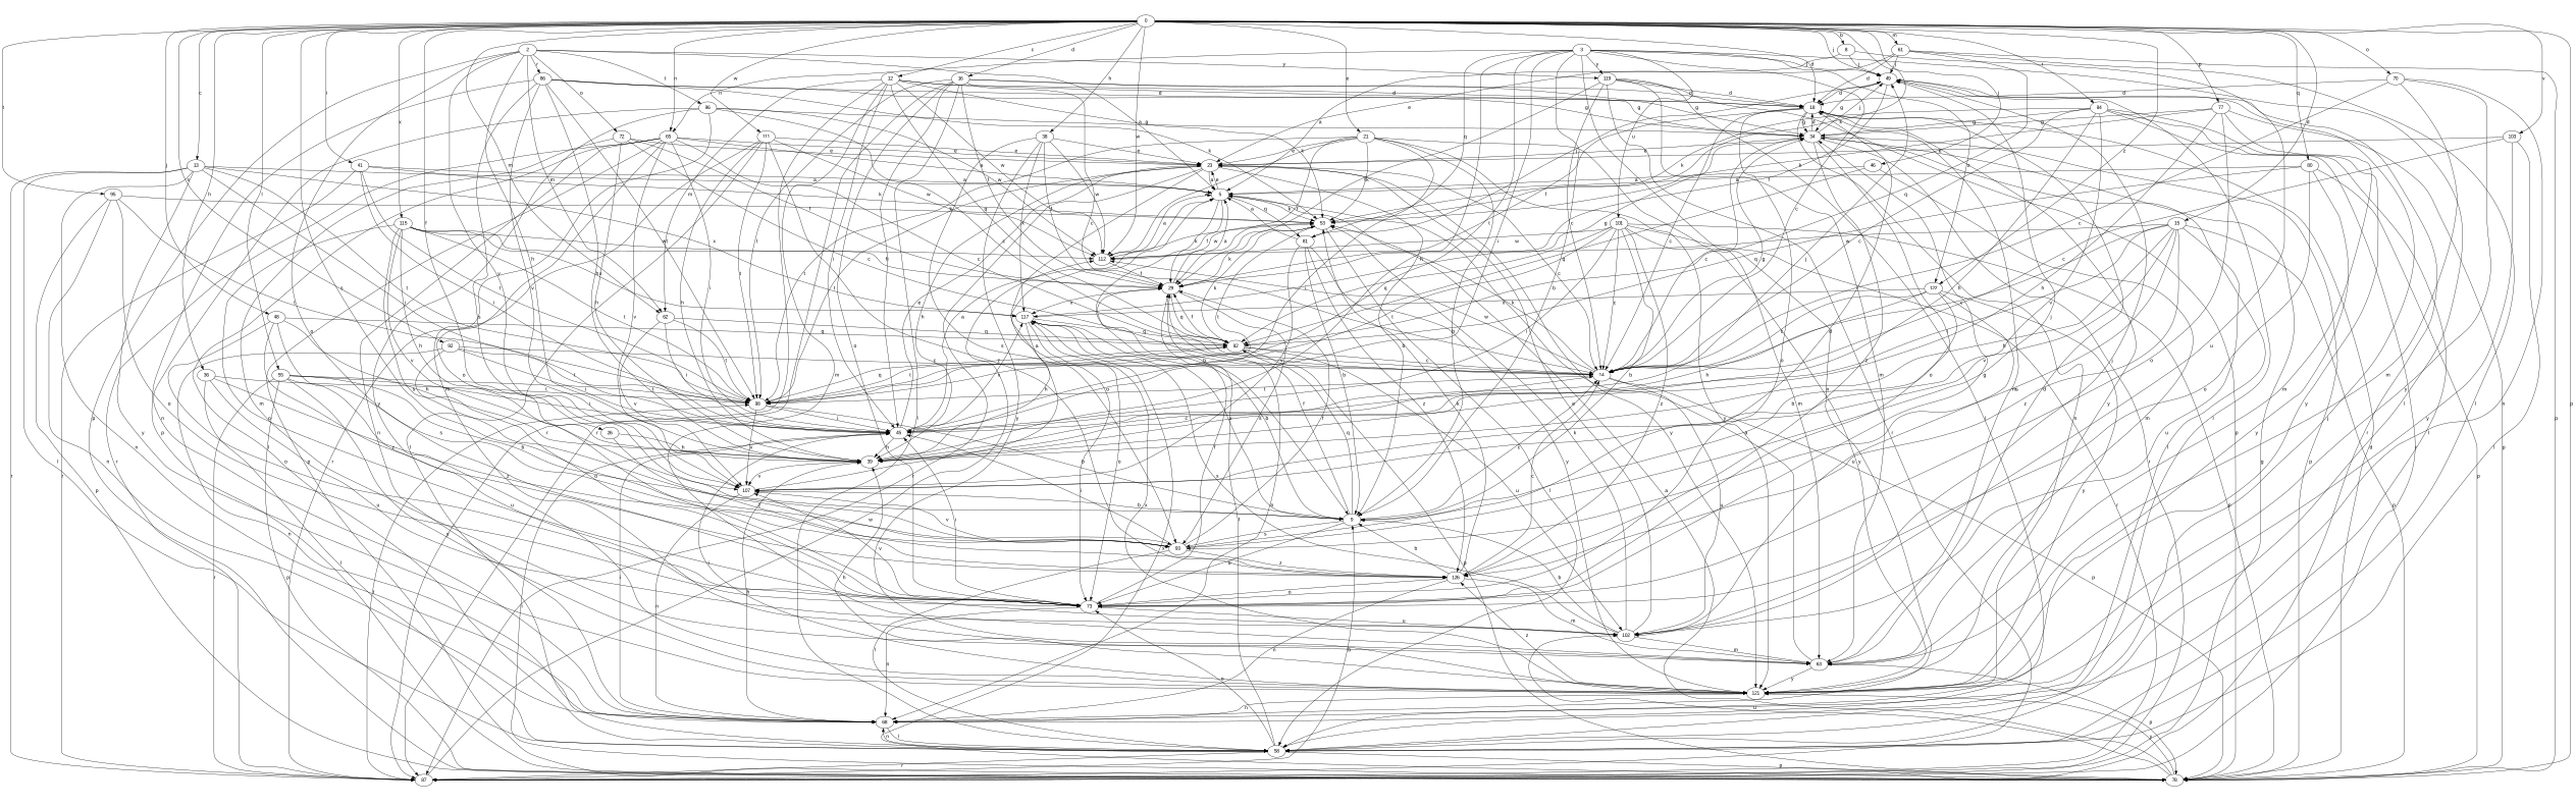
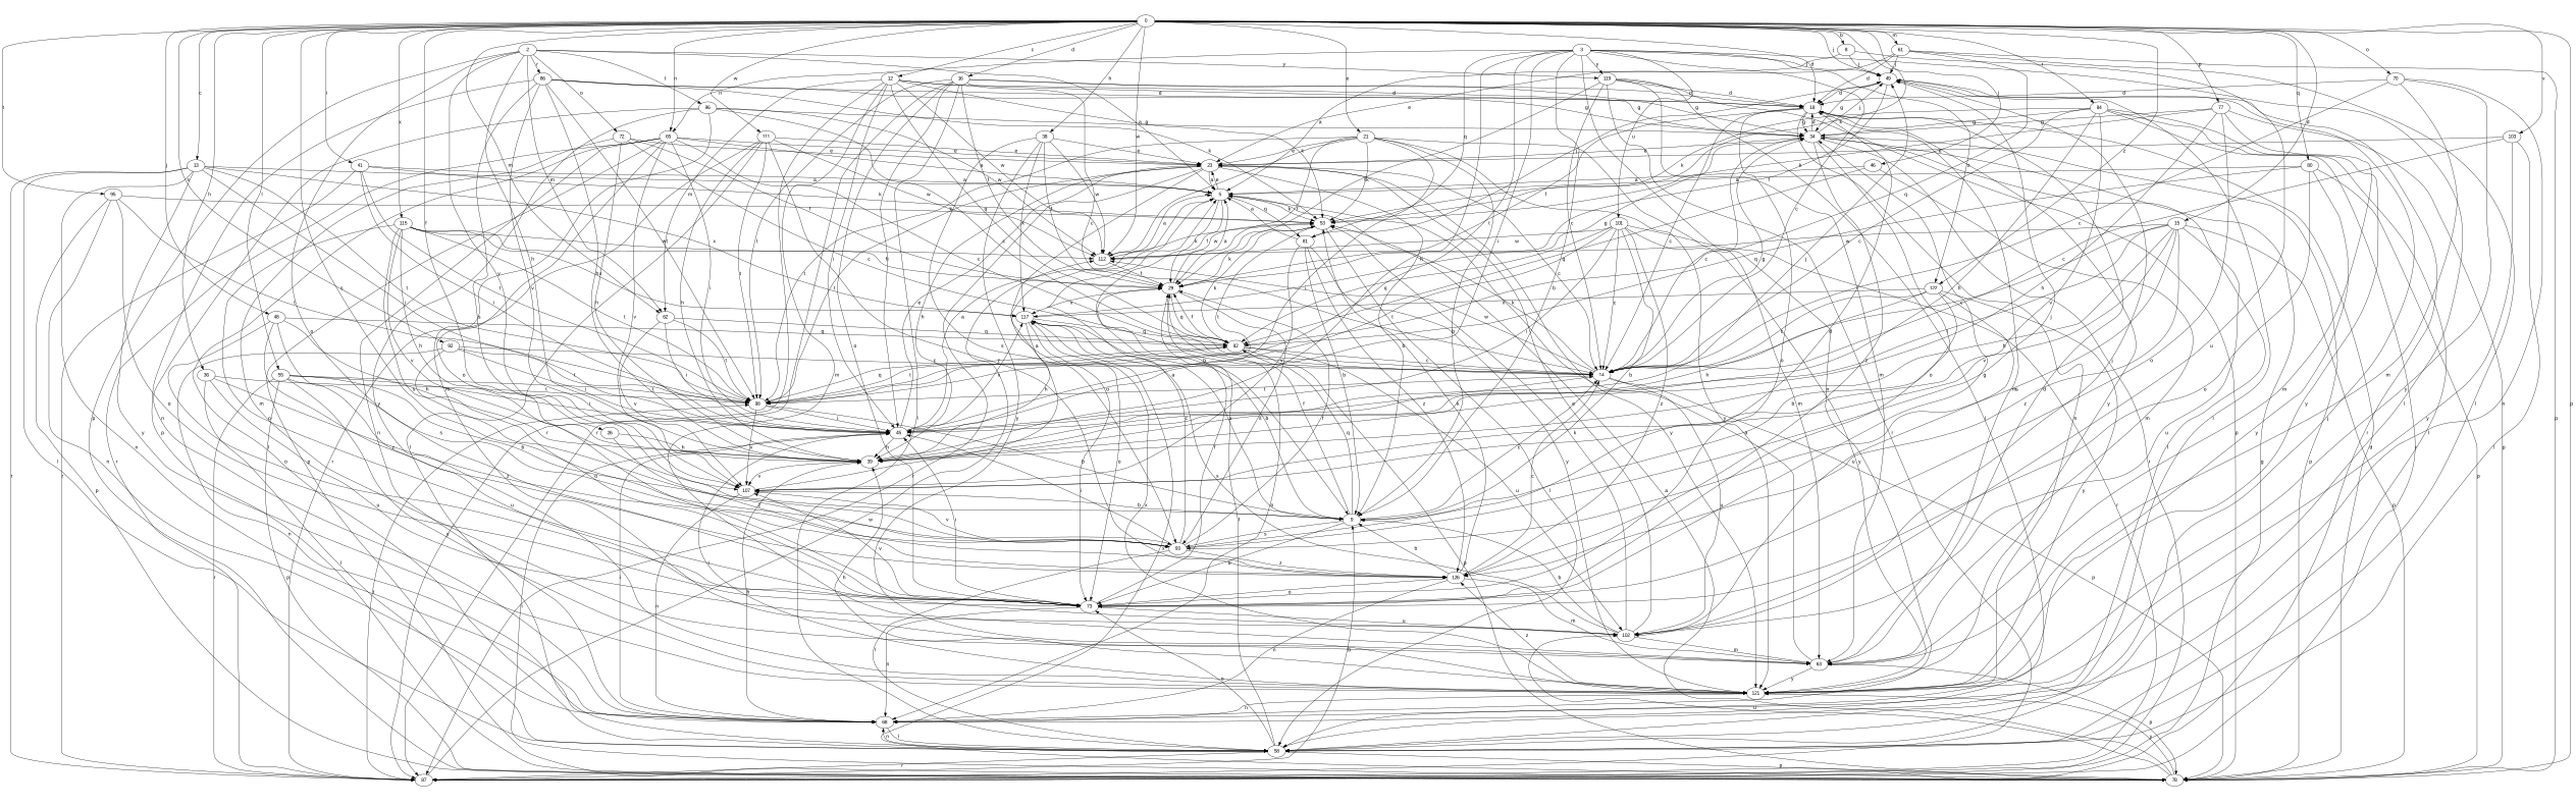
  strict digraph {
    fontname="Liberation Sans"
    node [fontname="Liberation Sans"]
    edge [fontname="Liberation Sans"]
    0
    8
    12
    13
    15
    16
    18
    21
    n9 [label=26]
    36
    38
    41
    46
    48
    49
    53
    55
    61
    62
    65
    70
    77
    78
    80
    84
    92
    93
    95
    103
    111
    112
    115
    122
    5
    102
    45
    82
    34
    63
    87
    58
    68
    98
    117
    121
    39
    107
    14
    126
    73
    29
    9
    23
    2
    72
    86
    96
    119
    81
    3
    101
    0 -> 8 [label=b]
    0 -> 12 [label=c]
    0 -> 13 [label=c]
    0 -> 15 [label=d]
    0 -> 16 [label=d]
    0 -> 18 [label=d]
    0 -> 21 [label=e]
    0 -> n9 [label=f]
    0 -> 36 [label=h]
    0 -> 38 [label=h]
    0 -> 41 [label=i]
    0 -> 46 [label=j]
    0 -> 48 [label=j]
    0 -> 49 [label=j]
    0 -> 53 [label=k]
    0 -> 55 [label=l]
    0 -> 61 [label=m]
    0 -> 62 [label=m]
    0 -> 65 [label=n]
    0 -> 70 [label=o]
    0 -> 77 [label=p]
    0 -> 78 [label=p]
    0 -> 80 [label=q]
    0 -> 84 [label=r]
    0 -> 92 [label=s]
    0 -> 93 [label=s]
    0 -> 95 [label=t]
    0 -> 103 [label=v]
    0 -> 111 [label=w]
    0 -> 112 [label=w]
    0 -> 115 [label=x]
    0 -> 122 [label=z]
    8 -> 49 [label=j]
    8 -> 5 [label=a]
    8 -> 102 [label=u]
    12 -> 18 [label=d]
    12 -> 53 [label=k]
    12 -> 62 [label=m]
    12 -> 112 [label=w]
    12 -> 45 [label=i]
    12 -> 82 [label=q]
    12 -> 34 [label=g]
    12 -> 63 [label=m]
    12 -> 87 [label=r]
    13 -> 5 [label=a]
    13 -> 45 [label=i]
    13 -> 87 [label=r]
    13 -> 58 [label=l]
    13 -> 68 [label=n]
    13 -> 98 [label=t]
    13 -> 117 [label=x]
    13 -> 121 [label=y]
    15 -> 78 [label=p]
    15 -> 93 [label=s]
    15 -> 112 [label=w]
    15 -> 102 [label=u]
    15 -> 45 [label=i]
    15 -> 39 [label=h]
    15 -> 107 [label=v]
    15 -> 14 [label=c]
    15 -> 126 [label=z]
    16 -> 18 [label=d]
    16 -> 45 [label=i]
    16 -> 34 [label=g]
    16 -> 87 [label=r]
    16 -> 58 [label=l]
    16 -> 98 [label=t]
    16 -> 14 [label=c]
    16 -> 73 [label=o]
    16 -> 29 [label=f]
    18 -> 34 [label=g]
    18 -> 63 [label=m]
    18 -> 68 [label=n]
    18 -> 121 [label=y]
    18 -> 14 [label=c]
    18 -> 73 [label=o]
    18 -> 29 [label=f]
    21 -> 53 [label=k]
    21 -> 112 [label=w]
    21 -> 45 [label=i]
    21 -> 63 [label=m]
    21 -> 98 [label=t]
    21 -> 121 [label=y]
    21 -> 29 [label=f]
    21 -> 9 [label=b]
    21 -> 23 [label=e]
    n9 -> 39 [label=h]
    n9 -> 126 [label=z]
    36 -> 102 [label=u]
    36 -> 58 [label=l]
    36 -> 98 [label=t]
    36 -> 126 [label=z]
    38 -> 93 [label=s]
    38 -> 112 [label=w]
    38 -> 117 [label=x]
    38 -> 121 [label=y]
    38 -> 29 [label=f]
    38 -> 23 [label=e]
    41 -> 53 [label=k]
    41 -> 5 [label=a]
    41 -> 45 [label=i]
    41 -> 87 [label=r]
    41 -> 98 [label=t]
    46 -> 5 [label=a]
    46 -> 82 [label=q]
    46 -> 63 [label=m]
    48 -> 93 [label=s]
    48 -> 82 [label=q]
    48 -> 39 [label=h]
    48 -> 126 [label=z]
    48 -> 73 [label=o]
    49 -> 18 [label=d]
    49 -> 34 [label=g]
    49 -> 87 [label=r]
    49 -> 58 [label=l]
    49 -> 29 [label=f]
    53 -> 112 [label=w]
    53 -> 58 [label=l]
    53 -> 98 [label=t]
    55 -> 78 [label=p]
    55 -> 102 [label=u]
    55 -> 45 [label=i]
    55 -> 87 [label=r]
    55 -> 98 [label=t]
    55 -> 121 [label=y]
    55 -> 9 [label=b]
    61 -> 18 [label=d]
    61 -> 49 [label=j]
    61 -> 78 [label=p]
    61 -> 82 [label=q]
    61 -> 58 [label=l]
    61 -> 23 [label=e]
    62 -> 45 [label=i]
    62 -> 82 [label=q]
    62 -> 98 [label=t]
    62 -> 107 [label=v]
    65 -> 78 [label=p]
    65 -> 5 [label=a]
    65 -> 45 [label=i]
    65 -> 87 [label=r]
    65 -> 58 [label=l]
    65 -> 68 [label=n]
    65 -> 107 [label=v]
    65 -> 14 [label=c]
    65 -> 73 [label=o]
    65 -> 23 [label=e]
    70 -> 18 [label=d]
    70 -> 63 [label=m]
    70 -> 68 [label=n]
    70 -> 121 [label=y]
    70 -> 14 [label=c]
    77 -> 53 [label=k]
    77 -> 78 [label=p]
    77 -> 34 [label=g]
    77 -> 63 [label=m]
    77 -> 39 [label=h]
    77 -> 73 [label=o]
    78 -> 18 [label=d]
    78 -> 5 [label=a]
    78 -> 102 [label=u]
    78 -> 45 [label=i]
    78 -> 117 [label=x]
    78 -> 121 [label=y]
    80 -> 78 [label=p]
    80 -> 5 [label=a]
    80 -> 82 [label=q]
    80 -> 121 [label=y]
    80 -> 73 [label=o]
    84 -> 53 [label=k]
    84 -> 34 [label=g]
    84 -> 87 [label=r]
    84 -> 58 [label=l]
    84 -> 121 [label=y]
    84 -> 39 [label=h]
    84 -> 107 [label=v]
    84 -> 14 [label=c]
    92 -> 45 [label=i]
    92 -> 68 [label=n]
    92 -> 98 [label=t]
    92 -> 14 [label=c]
    92 -> 73 [label=o]
    93 -> 18 [label=d]
    93 -> 49 [label=j]
+   93 -> 5 [label=a]
    93 -> 45 [label=i]
    93 -> 58 [label=l]
    93 -> 107 [label=v]
    93 -> 126 [label=z]
    93 -> 29 [label=f]
    95 -> 53 [label=k]
    95 -> 78 [label=p]
    95 -> 68 [label=n]
    95 -> 98 [label=t]
    95 -> 73 [label=o]
    103 -> 58 [label=l]
    103 -> 121 [label=y]
    103 -> 14 [label=c]
    103 -> 23 [label=e]
    111 -> 112 [label=w]
    111 -> 87 [label=r]
    111 -> 58 [label=l]
    111 -> 98 [label=t]
    111 -> 39 [label=h]
    111 -> 126 [label=z]
    111 -> 23 [label=e]
    112 -> 53 [label=k]
    112 -> 5 [label=a]
    112 -> 29 [label=f]
    115 -> 93 [label=s]
    115 -> 112 [label=w]
    115 -> 98 [label=t]
    115 -> 117 [label=x]
    115 -> 39 [label=h]
    115 -> 107 [label=v]
    115 -> 73 [label=o]
    115 -> 29 [label=f]
    122 -> 102 [label=u]
    122 -> 117 [label=x]
    122 -> 121 [label=y]
    122 -> 39 [label=h]
    122 -> 14 [label=c]
    122 -> 9 [label=b]
    5 -> 53 [label=k]
    5 -> 29 [label=f]
    5 -> 9 [label=b]
    5 -> 23 [label=e]
    5 -> 81 [label=q]
    102 -> 49 [label=j]
    102 -> 53 [label=k]
    102 -> 63 [label=m]
    102 -> 117 [label=x]
    102 -> 9 [label=b]
    102 -> 23 [label=e]
    45 -> 49 [label=j]
    45 -> 5 [label=a]
    45 -> 117 [label=x]
    45 -> 121 [label=i]
    45 -> 39 [label=h]
    45 -> 23 [label=e]
    82 -> 53 [label=k]
    82 -> 78 [label=p]
    82 -> 102 [label=u]
    82 -> 98 [label=t]
    82 -> 14 [label=c]
    82 -> 29 [label=f]
    34 -> 18 [label=d]
    34 -> 49 [label=j]
    34 -> 78 [label=p]
    34 -> 87 [label=r]
    34 -> 58 [label=l]
    34 -> 14 [label=c]
    34 -> 126 [label=z]
    34 -> 73 [label=o]
    34 -> 23 [label=e]
    63 -> 18 [label=d]
    63 -> 78 [label=p]
    63 -> 5 [label=a]
    63 -> 121 [label=y]
    87 -> 112 [label=w]
    87 -> 34 [label=g]
    87 -> 98 [label=t]
    87 -> 9 [label=b]
    58 -> 49 [label=j]
    58 -> 78 [label=p]
    58 -> 87 [label=r]
    58 -> 68 [label=n]
    58 -> 73 [label=o]
    58 -> 29 [label=f]
    68 -> 45 [label=i]
    68 -> 58 [label=l]
    68 -> 39 [label=h]
    98 -> 45 [label=i]
    98 -> 82 [label=q]
    98 -> 107 [label=v]
    98 -> 9 [label=b]
    117 -> 82 [label=q]
    117 -> 34 [label=g]
    117 -> 39 [label=h]
    117 -> 73 [label=o]
    117 -> 9 [label=b]
    121 -> 68 [label=n]
    121 -> 117 [label=x]
    121 -> 39 [label=h]
    121 -> 126 [label=z]
    39 -> 107 [label=v]
    39 -> 14 [label=c]
    107 -> 5 [label=a]
    107 -> 68 [label=n]
    107 -> 9 [label=b]
    14 -> 53 [label=k]
    14 -> 78 [label=p]
    14 -> 112 [label=w]
    14 -> 102 [label=u]
    14 -> 34 [label=g]
    14 -> 98 [label=t]
    126 -> 53 [label=k]
    126 -> 63 [label=m]
    126 -> 68 [label=n]
    126 -> 14 [label=c]
    126 -> 73 [label=o]
    126 -> 9 [label=b]
    73 -> 102 [label=u]
    73 -> 45 [label=i]
    73 -> 34 [label=g]
    73 -> 68 [label=n]
    73 -> 107 [label=v]
    73 -> 29 [label=f]
    29 -> 53 [label=k]
    29 -> 93 [label=s]
    29 -> 5 [label=a]
    29 -> 82 [label=q]
    29 -> 68 [label=n]
    29 -> 117 [label=x]
    9 -> 93 [label=s]
    9 -> 82 [label=q]
    9 -> 117 [label=x]
    9 -> 14 [label=c]
    9 -> 73 [label=o]
    9 -> 29 [label=f]
    23 -> 5 [label=a]
    23 -> 87 [label=r]
    23 -> 98 [label=t]
    23 -> 121 [label=y]
    23 -> 39 [label=h]
    23 -> 14 [label=c]
    23 -> 73 [label=o]
    23 -> 9 [label=b]
    2 -> 62 [label=m]
    2 -> 78 [label=p]
    2 -> 5 [label=a]
    2 -> 39 [label=h]
    2 -> 107 [label=v]
    2 -> 73 [label=o]
    2 -> 72 [label=o]
    2 -> 86 [label=r]
    2 -> 96 [label=t]
    2 -> 119 [label=y]
    72 -> 63 [label=m]
    72 -> 39 [label=h]
    72 -> 14 [label=c]
    72 -> 29 [label=f]
    72 -> 23 [label=e]
    86 -> 18 [label=d]
    86 -> 53 [label=k]
    86 -> 78 [label=p]
    86 -> 93 [label=s]
    86 -> 34 [label=g]
    86 -> 98 [label=t]
    86 -> 39 [label=h]
    86 -> 107 [label=v]
    96 -> 112 [label=w]
    96 -> 34 [label=g]
    96 -> 63 [label=m]
    96 -> 68 [label=n]
    96 -> 121 [label=y]
    96 -> 14 [label=c]
    119 -> 18 [label=d]
    119 -> 78 [label=p]
    119 -> 63 [label=m]
    119 -> 87 [label=r]
    119 -> 58 [label=l]
    119 -> 14 [label=c]
    119 -> 29 [label=f]
    81 -> 49 [label=j]
    81 -> 5 [label=a]
    81 -> 121 [label=y]
    81 -> 107 [label=v]
    81 -> 126 [label=z]
    81 -> 9 [label=b]
    3 -> 49 [label=j]
    3 -> 65 [label=n]
    3 -> 122 [label=z]
    3 -> 45 [label=i]
    3 -> 58 [label=l]
    3 -> 68 [label=n]
    3 -> 98 [label=t]
    3 -> 39 [label=h]
    3 -> 14 [label=c]
    3 -> 9 [label=b]
    3 -> 119 [label=y]
    3 -> 81 [label=q]
    3 -> 101 [label=u]
-   101 -> 78 [label=p]
    101 -> 112 [label=w]
    101 -> 45 [label=i]
    101 -> 82 [label=q]
    101 -> 87 [label=r]
    101 -> 98 [label=t]
    101 -> 121 [label=y]
    101 -> 14 [label=c]
    101 -> 126 [label=z]
    101 -> 9 [label=b]
  }
